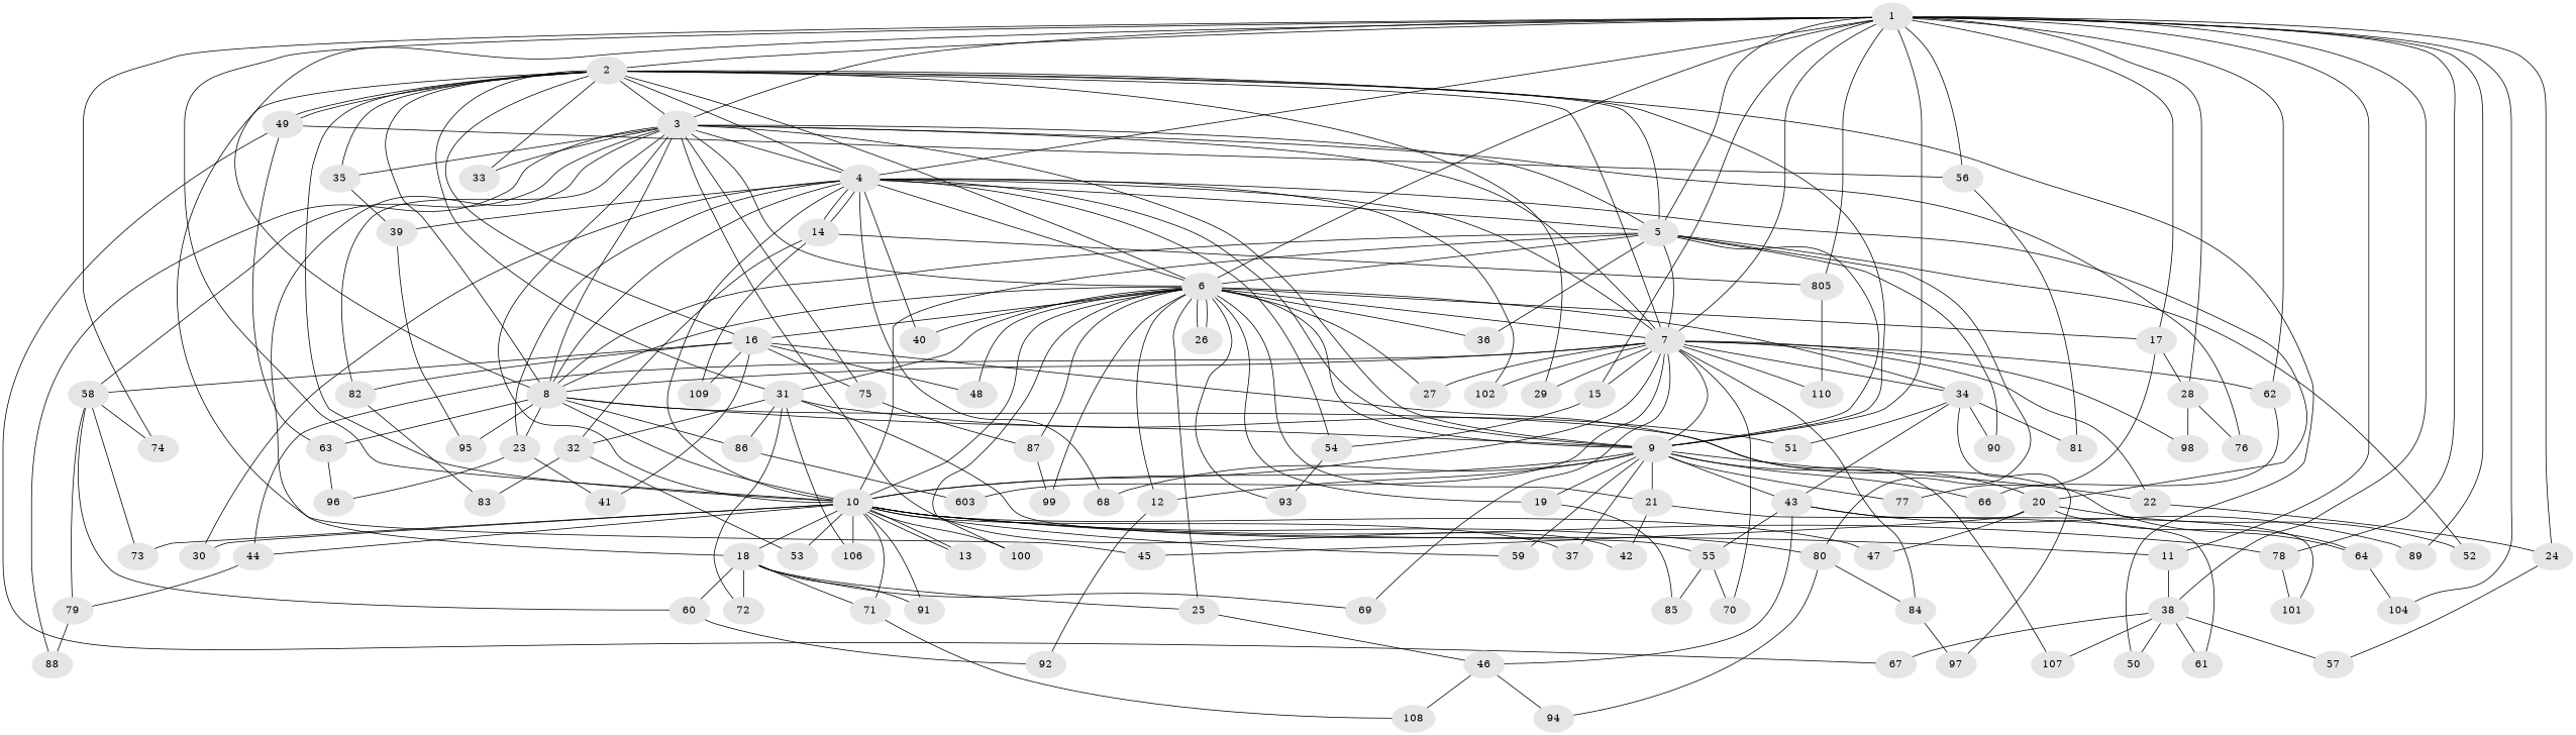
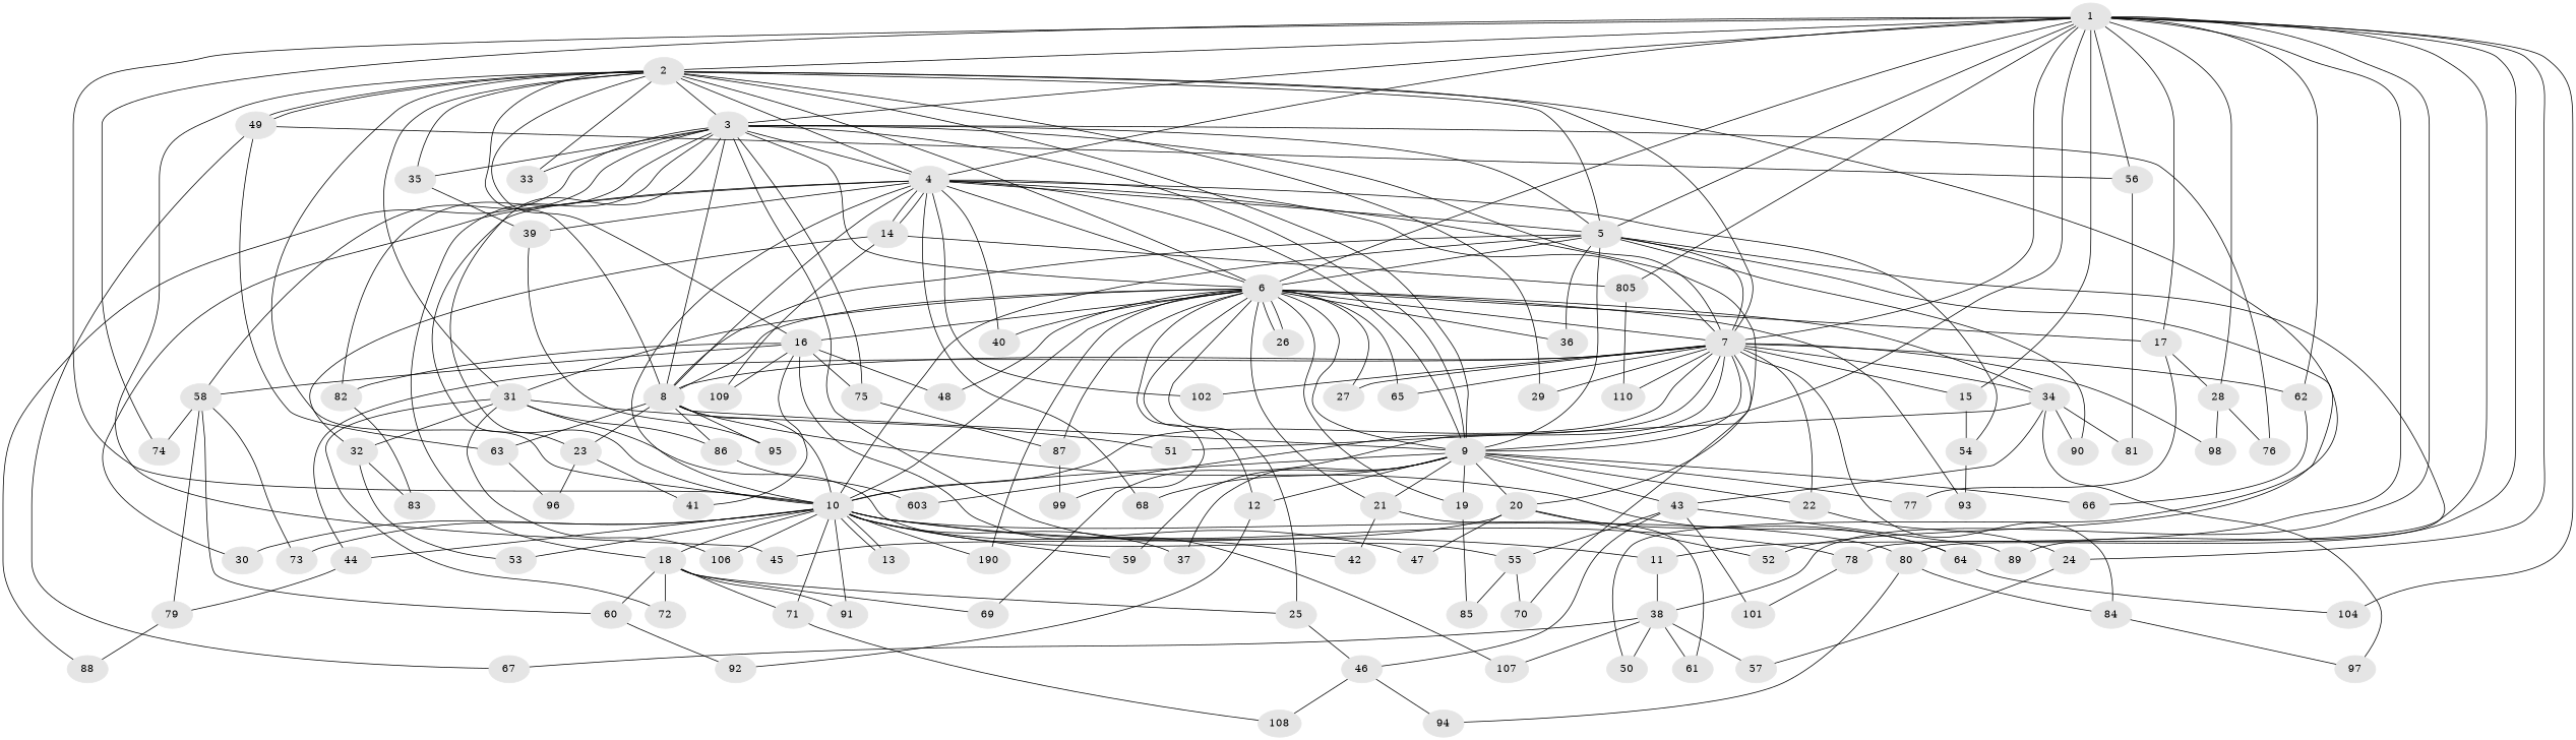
  graph {
    fontname="DejaVu Serif"
    node [color=gray90 fontname="DejaVu Serif" style=filled]
    edge [fontname="DejaVu Serif"]
    1
    2
    3
    4
    5
    6
    7
    8
    9
    10
    11
    15
    17
    24
    28
    38
    56
    62
    74
    78
    89
    104
    n23 [label=805]
    16
    29
    31
    33
    35
    45
    49
    50
    18
    42
    58
    75
    76
    82
    88
    14
    20
    23
    30
    39
    40
    54
    68
    102
    36
    52
    80
    90
    12
    19
    21
    25
    26
    27
    34
    48
+   65
    87
    93
    99
-   100
+   100 [label=190]
    22
    44
    69
    70
    84
    98
    n71 [label=603]
    110
    63
    64
    86
    95
    37
    43
    59
    66
    77
    13
    47
    53
    71
    73
    91
    106
    57
    107
    61
    67
    81
    101
    109
    41
    32
    72
    51
    55
    60
    79
    83
    96
    94
    92
    85
    46
    97
    108
    1 -- 2
    1 -- 3
    1 -- 4
    1 -- 5
    1 -- 6
    1 -- 7
-   1 -- 8
    1 -- 9
    1 -- 10
    1 -- 11
    1 -- 15
    1 -- 17
    1 -- 24
    1 -- 28
    1 -- 38
    1 -- 56
    1 -- 62
    1 -- 74
    1 -- 78
    1 -- 89
    1 -- 104
    1 -- n23
    2 -- 3
    2 -- 4
    2 -- 5
    2 -- 6
    2 -- 7
    2 -- 8
    2 -- 9
    2 -- 10
    2 -- 16
    2 -- 29
    2 -- 31
    2 -- 33
    2 -- 35
    2 -- 45
    2 -- 49
    2 -- 49
    2 -- 50
    3 -- 4
    3 -- 5
    3 -- 6
    3 -- 7
    3 -- 8
    3 -- 9
    3 -- 10
    3 -- 33
    3 -- 35
    3 -- 18
    3 -- 42
    3 -- 58
    3 -- 75
    3 -- 76
    3 -- 82
    3 -- 88
    4 -- 5
    4 -- 6
    4 -- 7
    4 -- 8
    4 -- 9
    4 -- 10
    4 -- 14
    4 -- 14
    4 -- 20
    4 -- 23
    4 -- 30
    4 -- 39
    4 -- 40
    4 -- 54
    4 -- 68
    4 -- 102
    5 -- 6
    5 -- 7
    5 -- 8
    5 -- 9
    5 -- 10
    5 -- 36
    5 -- 52
    5 -- 80
    5 -- 90
    6 -- 7
    6 -- 8
    6 -- 9
    6 -- 10
    6 -- 17
    6 -- 16
    6 -- 31
    6 -- 40
    6 -- 36
    6 -- 12
    6 -- 19
    6 -- 21
    6 -- 25
    6 -- 26
    6 -- 26
    6 -- 27
    6 -- 34
    6 -- 48
+   6 -- 65
    6 -- 87
    6 -- 93
    6 -- 99
    6 -- 100
    7 -- 8
    7 -- 9
    7 -- 10
    7 -- 15
    7 -- 62
    7 -- 29
    7 -- 102
    7 -- 27
    7 -- 34
+   7 -- 65
    7 -- 22
    7 -- 44
    7 -- 69
    7 -- 70
    7 -- 84
    7 -- 98
    7 -- n71
    7 -- 110
    8 -- 9
    8 -- 10
    8 -- 23
    8 -- 63
    8 -- 64
    8 -- 86
    8 -- 95
    9 -- 10
    9 -- 20
    9 -- 68
    9 -- 12
    9 -- 19
    9 -- 21
    9 -- 22
    9 -- 37
    9 -- 43
    9 -- 59
    9 -- 66
    9 -- 77
    10 -- 11
    10 -- 78
    10 -- 18
    10 -- 30
    10 -- 80
    10 -- 100
    10 -- 44
    10 -- 37
    10 -- 59
    10 -- 13
    10 -- 13
    10 -- 47
    10 -- 53
    10 -- 71
    10 -- 73
    10 -- 91
    10 -- 106
    11 -- 38
    15 -- 54
    17 -- 28
    17 -- 77
    24 -- 57
    28 -- 76
    28 -- 98
    38 -- 50
    38 -- 57
    38 -- 107
    38 -- 61
    38 -- 67
    56 -- 81
    62 -- 66
    78 -- 101
    n23 -- 110
    16 -- 58
    16 -- 75
    16 -- 82
    16 -- 48
    16 -- 107
    16 -- 109
    16 -- 41
    31 -- 86
    31 -- 106
    31 -- 32
    31 -- 72
    31 -- 51
    31 -- 55
    35 -- 39
    49 -- 56
    49 -- 63
    49 -- 67
    18 -- 25
    18 -- 69
    18 -- 71
    18 -- 91
    18 -- 72
    18 -- 60
    58 -- 74
    58 -- 73
    58 -- 60
    58 -- 79
    75 -- 87
    82 -- 83
    14 -- n23
    14 -- 109
    14 -- 32
    20 -- 45
    20 -- 52
    20 -- 64
    20 -- 47
    23 -- 41
    23 -- 96
    39 -- 95
    54 -- 93
    80 -- 84
    80 -- 94
    12 -- 92
    19 -- 85
    21 -- 42
    21 -- 61
    25 -- 46
    34 -- 90
    34 -- 43
    34 -- 81
    34 -- 51
    34 -- 97
    87 -- 99
    22 -- 24
    44 -- 79
    84 -- 97
    63 -- 96
    64 -- 104
    86 -- n71
    43 -- 89
    43 -- 101
    43 -- 55
    43 -- 46
    71 -- 108
    32 -- 53
    32 -- 83
    55 -- 70
    55 -- 85
    60 -- 92
    79 -- 88
    46 -- 94
    46 -- 108
  }
